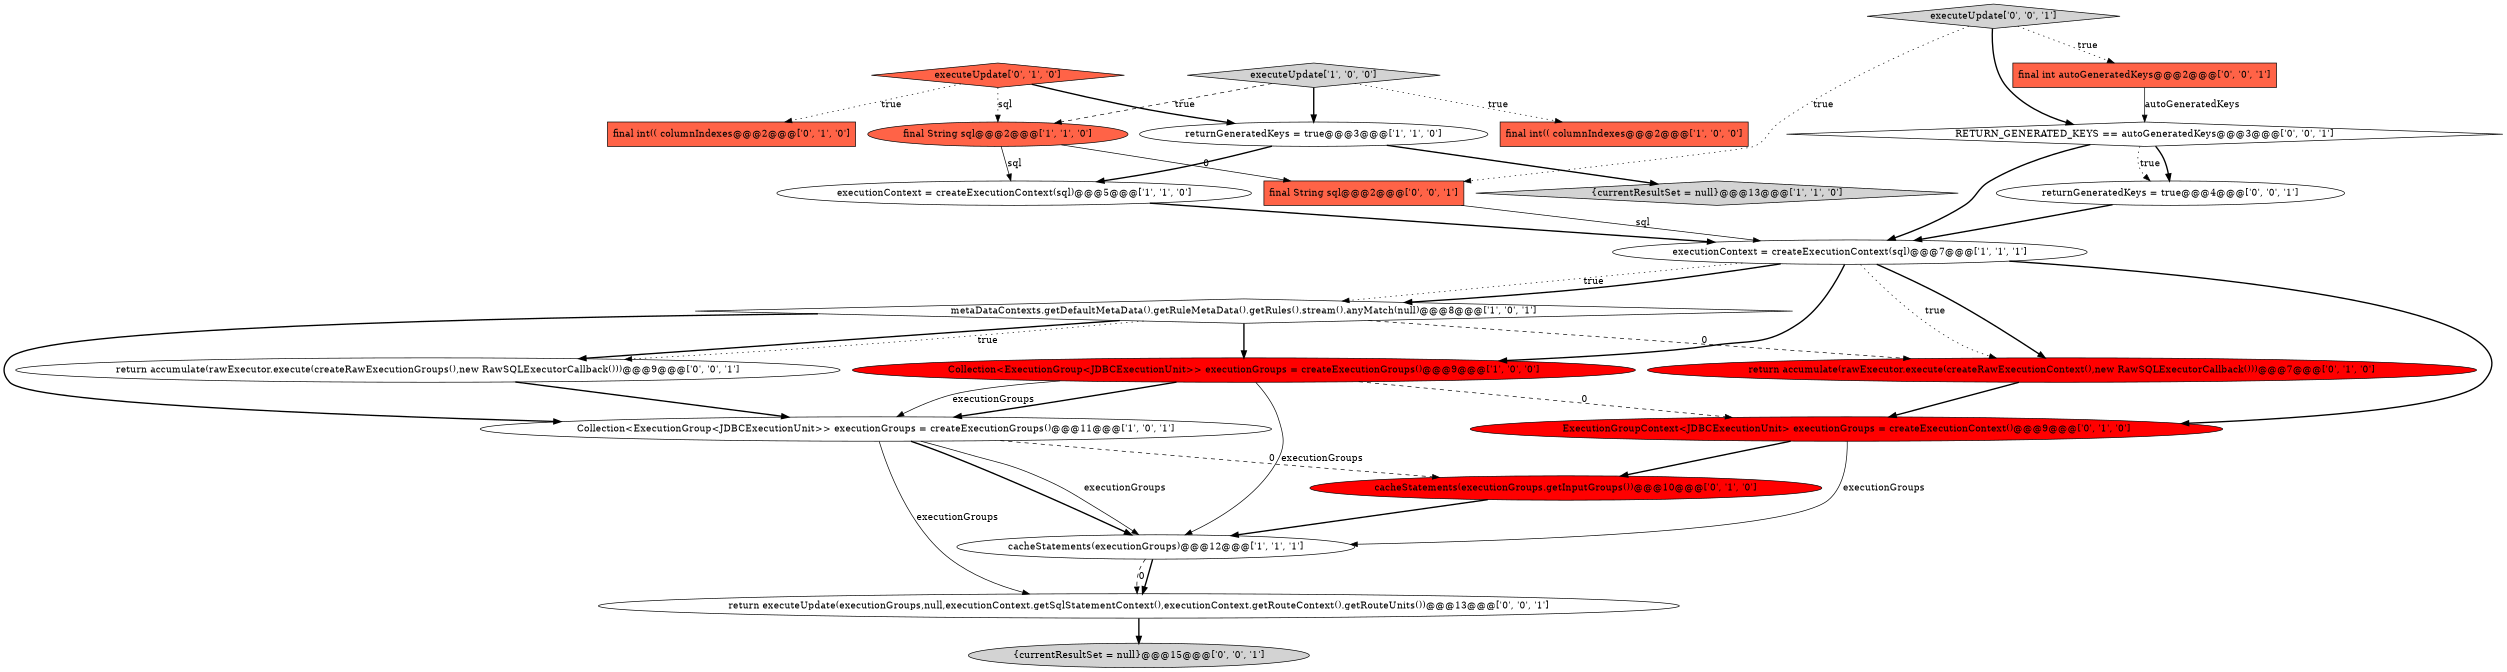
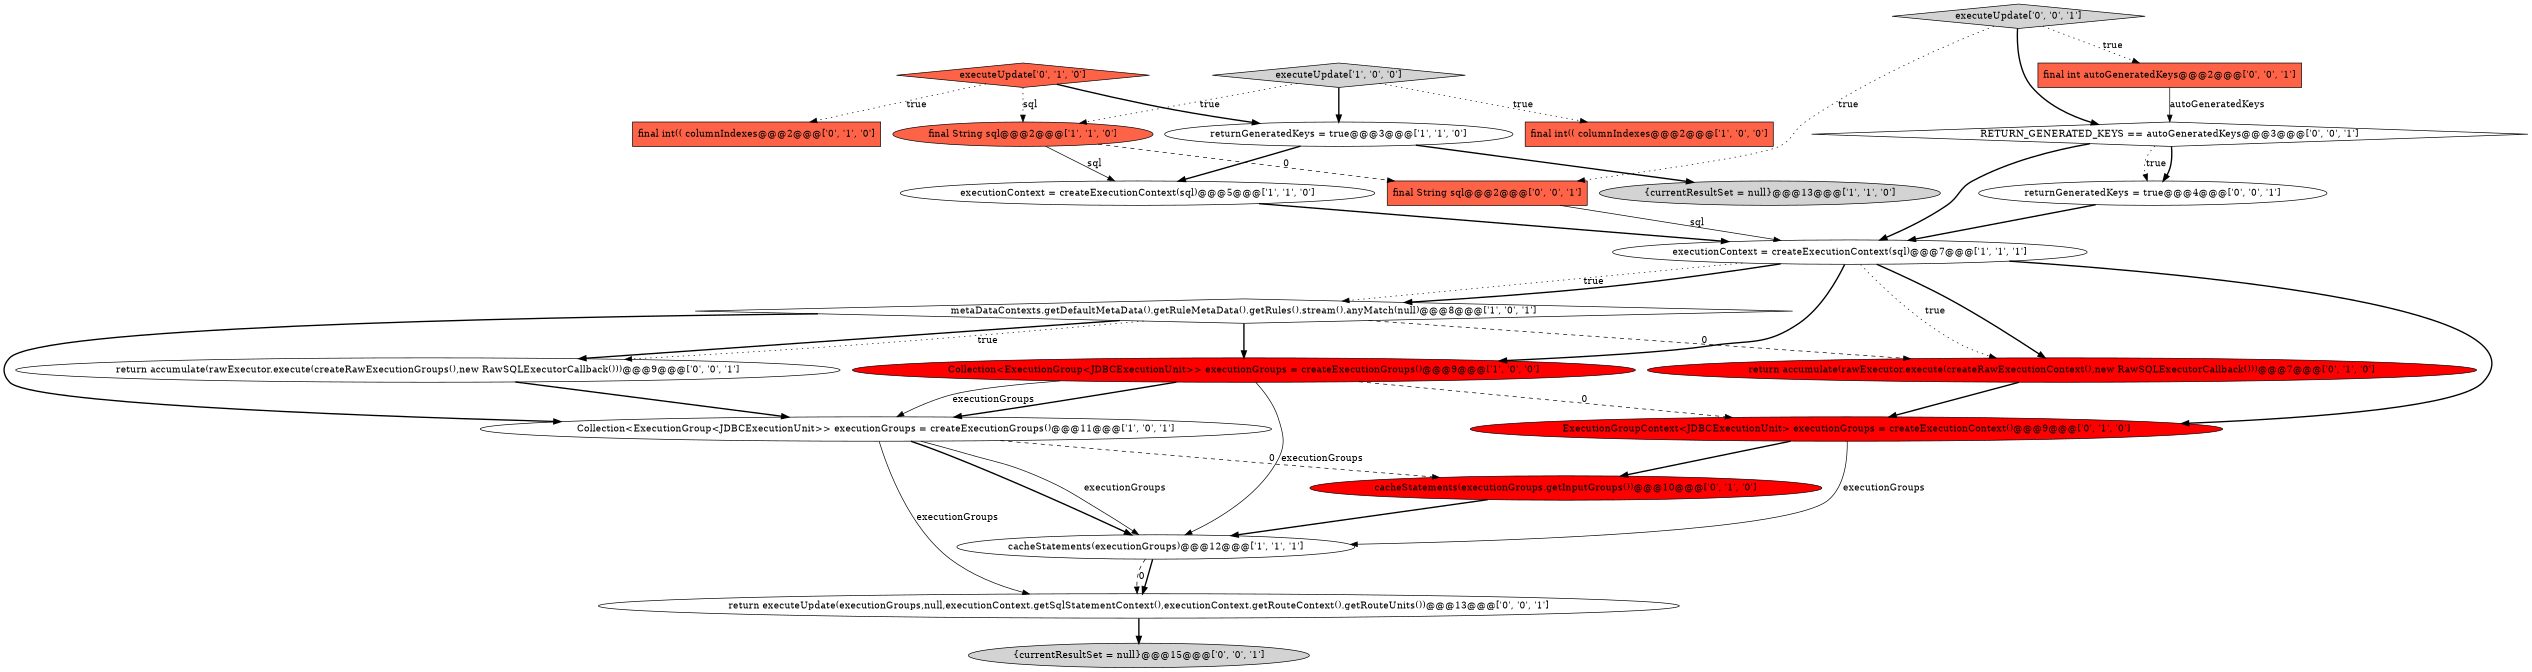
  digraph {
    node [fillcolor=white shape=ellipse style=filled]
    edge [style=bold]
    n1 [label="return accumulate(rawExecutor.execute(createRawExecutionGroups(),new RawSQLExecutorCallback()))@@@9@@@['0', '0', '1']"]
    n2 [label="Collection<ExecutionGroup<JDBCExecutionUnit>> executionGroups = createExecutionGroups()@@@11@@@['1', '0', '1']"]
    n3 [label="cacheStatements(executionGroups)@@@12@@@['1', '1', '1']"]
    n4 [label="return executeUpdate(executionGroups,null,executionContext.getSqlStatementContext(),executionContext.getRouteContext().getRouteUnits())@@@13@@@['0', '0', '1']"]
    n5 [fillcolor=red label="cacheStatements(executionGroups.getInputGroups())@@@10@@@['0', '1', '0']"]
    n6 [fillcolor=tomato label="executeUpdate['0', '1', '0']" shape=diamond]
    n7 [fillcolor=tomato label="final int(( columnIndexes@@@2@@@['0', '1', '0']" shape=box]
    n8 [label="returnGeneratedKeys = true@@@3@@@['1', '1', '0']"]
    n9 [fillcolor=tomato label="final String sql@@@2@@@['1', '1', '0']"]
-   n10 [fillcolor=lightgray label="{currentResultSet = null}@@@13@@@['1', '1', '0']" shape=diamond]
+   n10 [fillcolor=lightgray label="{currentResultSet = null}@@@13@@@['1', '1', '0']"]
    n11 [label="executionContext = createExecutionContext(sql)@@@5@@@['1', '1', '0']"]
    n12 [fillcolor=tomato label="final String sql@@@2@@@['0', '0', '1']" shape=box]
    n13 [fillcolor=red label="return accumulate(rawExecutor.execute(createRawExecutionContext(),new RawSQLExecutorCallback()))@@@7@@@['0', '1', '0']"]
    n14 [fillcolor=red label="ExecutionGroupContext<JDBCExecutionUnit> executionGroups = createExecutionContext()@@@9@@@['0', '1', '0']"]
    n15 [fillcolor=lightgray label="{currentResultSet = null}@@@15@@@['0', '0', '1']"]
    n16 [fillcolor=lightgray label="executeUpdate['1', '0', '0']" shape=diamond]
    n17 [fillcolor=tomato label="final int(( columnIndexes@@@2@@@['1', '0', '0']" shape=box]
    n18 [label="executionContext = createExecutionContext(sql)@@@7@@@['1', '1', '1']"]
    n19 [fillcolor=red label="Collection<ExecutionGroup<JDBCExecutionUnit>> executionGroups = createExecutionGroups()@@@9@@@['1', '0', '0']"]
    n20 [label="returnGeneratedKeys = true@@@4@@@['0', '0', '1']"]
    n21 [label="metaDataContexts.getDefaultMetaData().getRuleMetaData().getRules().stream().anyMatch(null)@@@8@@@['1', '0', '1']" shape=diamond]
    n22 [fillcolor=tomato label="final int autoGeneratedKeys@@@2@@@['0', '0', '1']" shape=box]
    n23 [label="RETURN_GENERATED_KEYS == autoGeneratedKeys@@@3@@@['0', '0', '1']" shape=diamond]
    n24 [fillcolor=lightgray label="executeUpdate['0', '0', '1']" shape=diamond]
    n1 -> n2
    n2 -> n3
    n2 -> n3 [label=executionGroups style=solid]
    n2 -> n4 [label=executionGroups style=solid]
    n2 -> n5 [label=0 style=dashed]
    n3 -> n4
    n3 -> n4 [label=0 style=dashed]
    n4 -> n15
    n5 -> n3
    n6 -> n7 [label=true style=dotted]
    n6 -> n8
    n6 -> n9 [label=sql style=dotted]
    n8 -> n10
    n8 -> n11
    n9 -> n11 [label=sql style=solid]
-   n9 -> n12 [label=0 style=solid]
+   n9 -> n12 [label=0 style=dashed]
    n11 -> n18
    n12 -> n18 [label=sql style=solid]
    n13 -> n14
    n14 -> n3 [label=executionGroups style=solid]
    n14 -> n5
    n16 -> n8
-   n16 -> n9 [label=true style=dashed]
+   n16 -> n9 [label=true style=dotted]
    n16 -> n17 [label=true style=dotted]
    n18 -> n13 [label=true style=dotted]
    n18 -> n13
    n18 -> n14
    n18 -> n19
    n18 -> n21 [label=true style=dotted]
    n18 -> n21
    n19 -> n2
    n19 -> n2 [label=executionGroups style=solid]
    n19 -> n3 [label=executionGroups style=solid]
    n19 -> n14 [label=0 style=dashed]
    n20 -> n18
    n21 -> n1
    n21 -> n1 [label=true style=dotted]
    n21 -> n2
    n21 -> n13 [label=0 style=dashed]
    n21 -> n19
    n22 -> n23 [label=autoGeneratedKeys style=solid]
    n23 -> n18
    n23 -> n20
    n23 -> n20 [label=true style=dotted]
    n24 -> n12 [label=true style=dotted]
    n24 -> n22 [label=true style=dotted]
    n24 -> n23
  }
